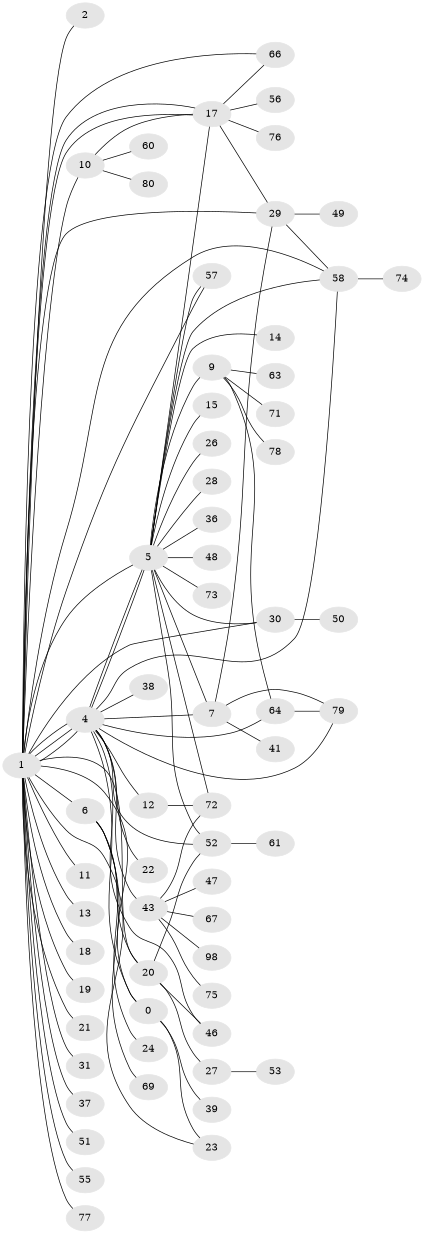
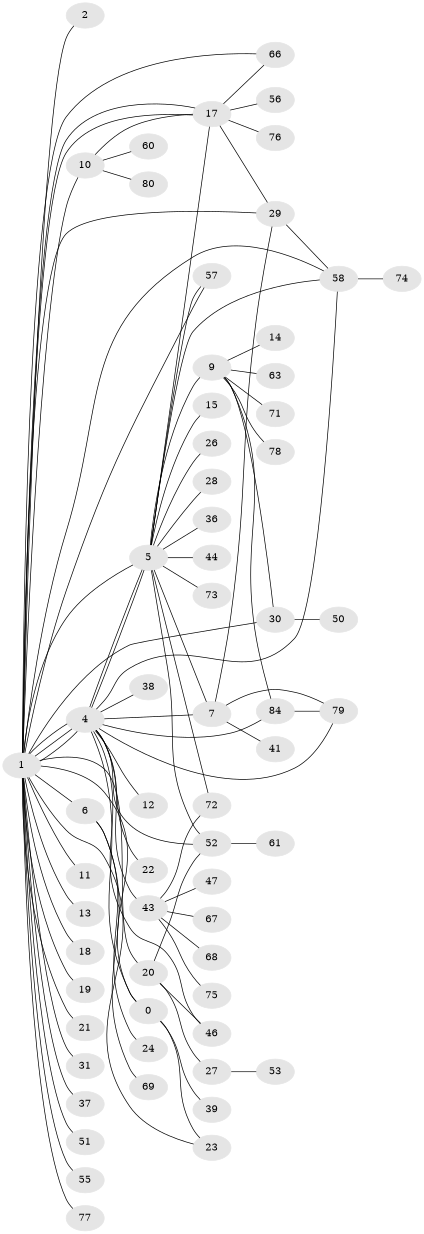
  graph {
    rankdir=LR
    node [color=gray90 style=filled]
    1 [super="+4"]
    2 [super="+34"]
    n3 [label=4 super="+32"]
    5 [super="+16"]
    6 [super="+42"]
    n6 [label=0 super="+35"]
    10
    11 [super="+70"]
    13
    17 [super="+54"]
    18
    19
    20 [super="+25"]
    21
    23
    29 [super="+45"]
    30
    31
    37
    51
    55
    57
    58 [super="+62"]
    66
    77
    7 [super="+40"]
    12
    22
    38
    43 [super="+44"]
    46
    52 [super="+65"]
-   64
+   64 [label=84]
    79
    9 [super="+59"]
    14
    15
    26
    28
    36
-   48
+   48 [label=44]
    72 [super="+81"]
    73
    24 [super="+33"]
    69
    39
    60
    80
    56
    76
    27
-   49
    50
    74
    41
    47
    67
-   68 [label=98]
+   68
    75
    61
    63
    71
    78
    53
    1 -- 2
    1 -- n3
    1 -- n3
    1 -- n3
    1 -- 5
    1 -- 6
    1 -- n6
    1 -- 10
    1 -- 11 [weight=3]
    1 -- 13
    1 -- 17
    1 -- 17
    1 -- 18
    1 -- 19
    1 -- 20
    1 -- 21
    1 -- 23
    1 -- 29 [weight=2]
    1 -- 30
    1 -- 31
    1 -- 37
    1 -- 51
    1 -- 55
    1 -- 57
    1 -- 58
    1 -- 66
    1 -- 77
    n3 -- 5 [weight=2]
    n3 -- 5
    n3 -- n6
    n3 -- 58
    n3 -- 7 [weight=2]
    n3 -- 12
    n3 -- 22
    n3 -- 38
    n3 -- 43
    n3 -- 46
    n3 -- 52
    n3 -- 64
    n3 -- 79
    5 -- 17 [weight=2]
-   5 -- 30
+   9 -- 30
    5 -- 57
    5 -- 58
    5 -- 7 [weight=2]
    5 -- 52
    5 -- 9
-   5 -- 14
+   9 -- 14
    5 -- 15
    5 -- 26
    5 -- 28
    5 -- 36
    5 -- 48
    5 -- 72
    5 -- 73
-   6 -- 20
    6 -- 24
    6 -- 69
    n6 -- 23
    n6 -- 39
    10 -- 17
    10 -- 60
    10 -- 80
    17 -- 29
    17 -- 66
    17 -- 56
    17 -- 76
    20 -- 46
    20 -- 52
    20 -- 27
    29 -- 58
-   29 -- 49
    30 -- 50
    58 -- 74
    7 -- 29
    7 -- 79
    7 -- 41
-   12 -- 72
    43 -- 72
    43 -- 47
    43 -- 67
    43 -- 68
    43 -- 75
    52 -- 61
    64 -- 79
    9 -- 64
    9 -- 63
    9 -- 71
    9 -- 78
    27 -- 53
  }
